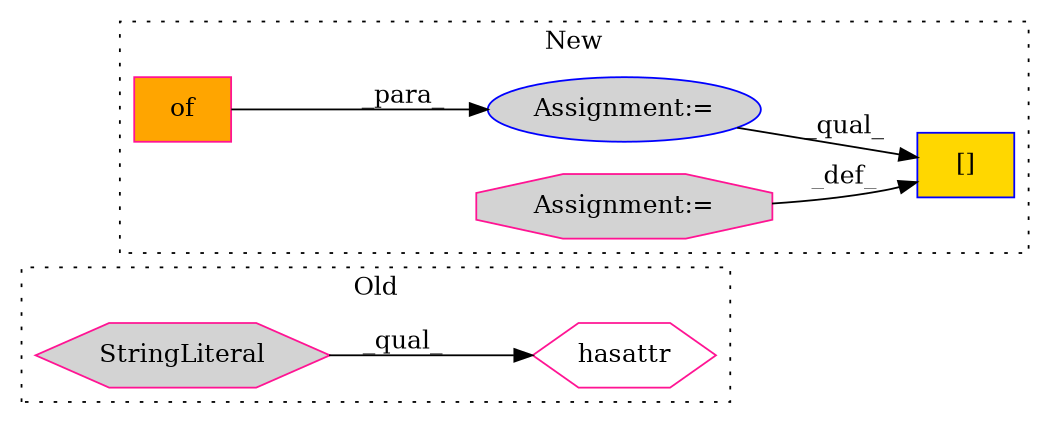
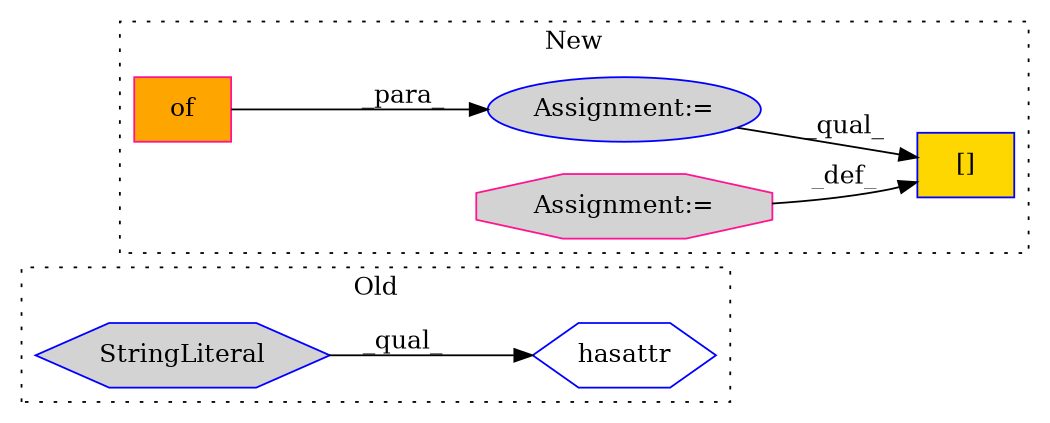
  digraph {
    fontname="DejaVu Serif"
    rankdir=LR
    node [a=32 color=deeppink fillcolor=lightgrey fontname="DejaVu Serif" l=1 shape=hexagon style=filled]
    edge [fontname="DejaVu Serif"]
-   n1 [fillcolor=white l="8,1" label=hasattr s="1595,1619"]
-   n2 [a=45 l=11 label=StringLiteral s=1608]
+   n1 [color=blue fillcolor=white l="8,1" label=hasattr s="1595,1619"]
+   n2 [a=45 color=blue l=11 label=StringLiteral s=1608]
    n3 [fillcolor=orange l="3,1" label=of s="1375,1466" shape=box]
    n4 [a=2 color=blue fillcolor=gold l="10,1" label="[]" s="1587,1608" shape=box]
    n5 [a=7 label="Assignment:=" s=1609 shape=octagon]
    n6 [a=7 color=blue label="Assignment:=" s=1370 shape=ellipse]
    subgraph cluster_1 {
      label=Old
      style=dotted
      n1
      n2
    }
    subgraph cluster_2 {
      label=New
      style=dotted
      n3
      n4
      n5
      n6
    }
    n2 -> n1 [label=_qual_]
    n3 -> n6 [label=_para_]
    n5 -> n4 [label=_def_]
    n6 -> n4 [label=_qual_]
  }
